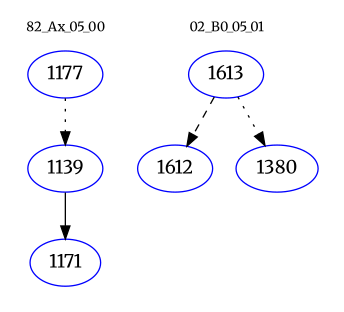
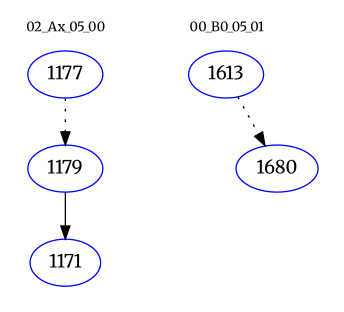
  digraph {
    fontname=Merriweather
    node [color=blue fontname=Merriweather]
    edge [color=black fontname=Merriweather style=dotted]
    n1 [label=1177]
-   n2 [label=1139]
+   n2 [label=1179]
    n3 [label=1171]
    n4 [label=1613]
-   n5 [label=1612]
-   n6 [label=1380]
+   n6 [label=1680]
    subgraph cluster_1 {
      color=white
      fontsize=10
-     label="82_Ax_05_00"
+     label="02_Ax_05_00"
      n1
      n2
      n3
    }
    subgraph cluster_2 {
      color=white
      fontsize=10
-     label="02_B0_05_01"
+     label="00_B0_05_01"
      n4
-     n5
      n6
    }
    n1 -> n2
    n2 -> n3 [style=solid]
-   n4 -> n5 [style=dashed]
    n4 -> n6
  }
